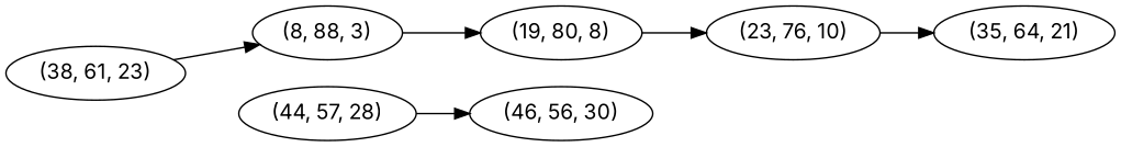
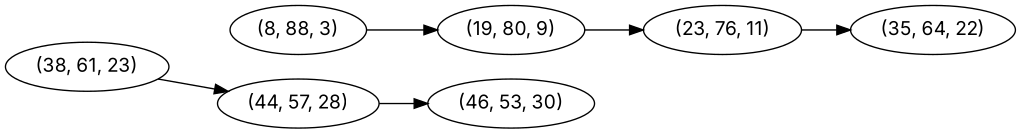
  digraph {
    fontname=Inter
    rankdir=LR
    node [fontname=Inter]
    edge [fontname=Inter]
    n1 [label="(8, 88, 3)"]
-   "(19, 80, 8)"
-   "(23, 76, 11)" [label="(23, 76, 10)"]
-   "(35, 64, 22)" [label="(35, 64, 21)"]
+   "(19, 80, 8)" [label="(19, 80, 9)"]
+   "(23, 76, 11)"
+   "(35, 64, 22)"
    n5 [label="(44, 57, 28)"]
    "(38, 61, 23)"
-   "(46, 53, 30)" [label="(46, 56, 30)"]
+   "(46, 53, 30)"
    n1 -> "(19, 80, 8)"
    "(19, 80, 8)" -> "(23, 76, 11)"
    "(23, 76, 11)" -> "(35, 64, 22)"
    n5 -> "(46, 53, 30)"
-   "(38, 61, 23)" -> n1
+   "(38, 61, 23)" -> n5
  }
